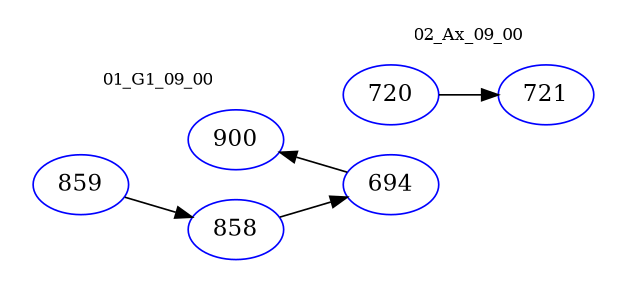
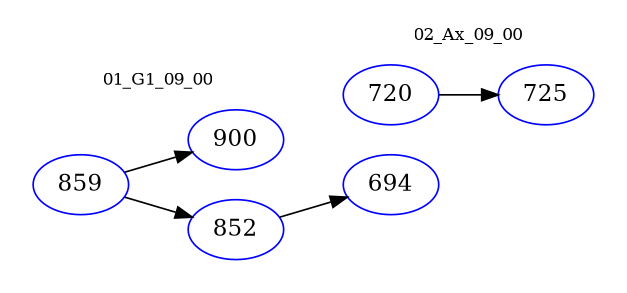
  digraph {
    rankdir=LR
    node [color=blue]
    edge [color=black]
    n1 [label=720]
    n2 [label=694]
-   n3 [label=721]
+   n3 [label=725]
    n4 [label=859]
-   n5 [label=858]
+   n5 [label=852]
    n6 [label=900]
    subgraph cluster_1 {
      color=white
      fontsize=10
      label="02_Ax_09_00"
      n1
      n2
      n3
    }
    subgraph cluster_2 {
      color=white
      fontsize=10
      label="01_G1_09_00"
      n4
      n5
      n6
    }
    n1 -> n3
    n4 -> n5
-   n2 -> n6
+   n4 -> n6
    n5 -> n2
  }
